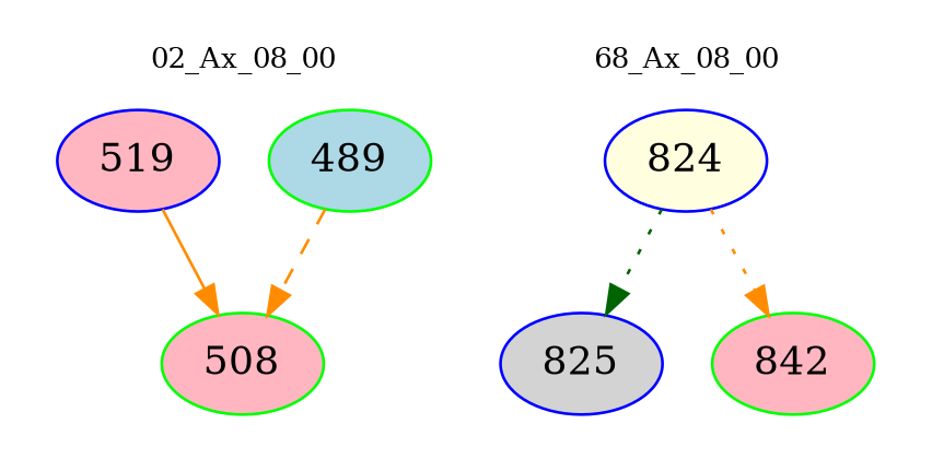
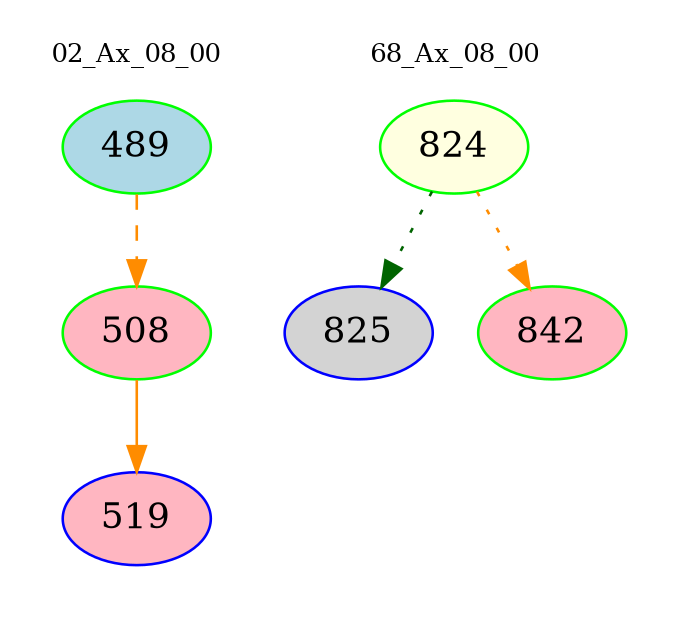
  digraph {
    node [color=green fillcolor=lightpink style=filled]
    edge [color=darkorange style=dotted]
    n1 [label=508]
    n2 [fillcolor=lightblue label=489]
    n3 [color=blue label=519]
-   n4 [color=blue fillcolor=lightyellow label=824]
+   n4 [fillcolor=lightyellow label=824]
    n5 [color=blue fillcolor=lightgrey label=825]
    n6 [label=842]
    subgraph cluster_1 {
      color=white
      fontsize=10
      label="02_Ax_08_00"
      n1
      n2
      n3
    }
    subgraph cluster_2 {
      color=white
      fontsize=10
      label="68_Ax_08_00"
      n4
      n5
      n6
    }
-   n3 -> n1 [style=solid]
+   n1 -> n3 [style=solid]
    n2 -> n1 [style=dashed]
    n4 -> n5 [color=darkgreen]
    n4 -> n6
  }
